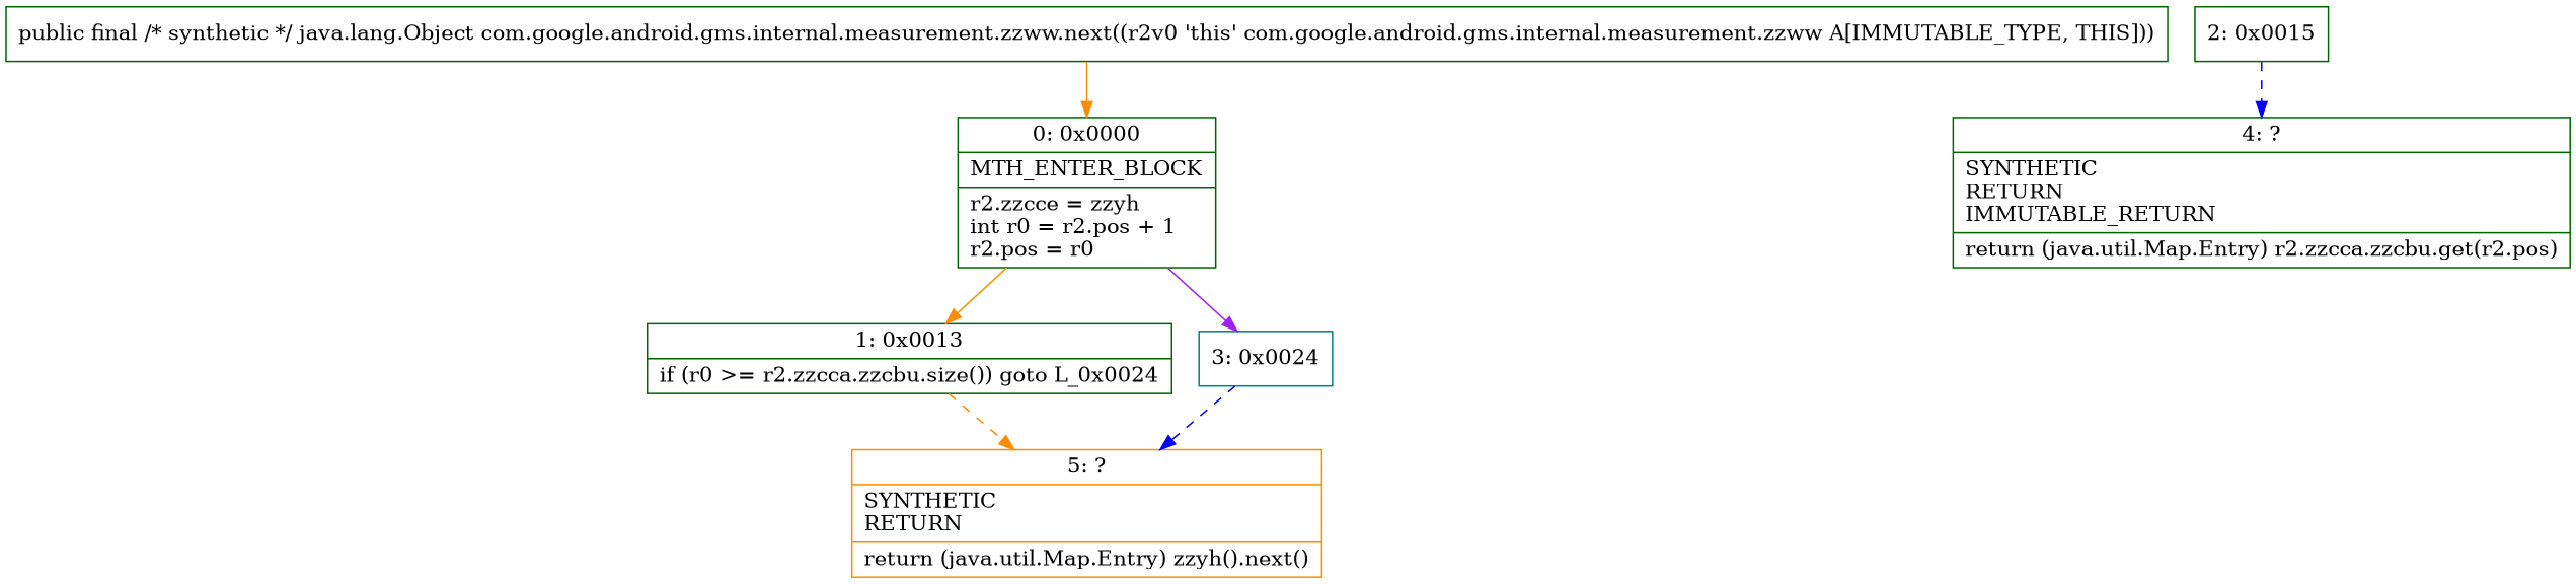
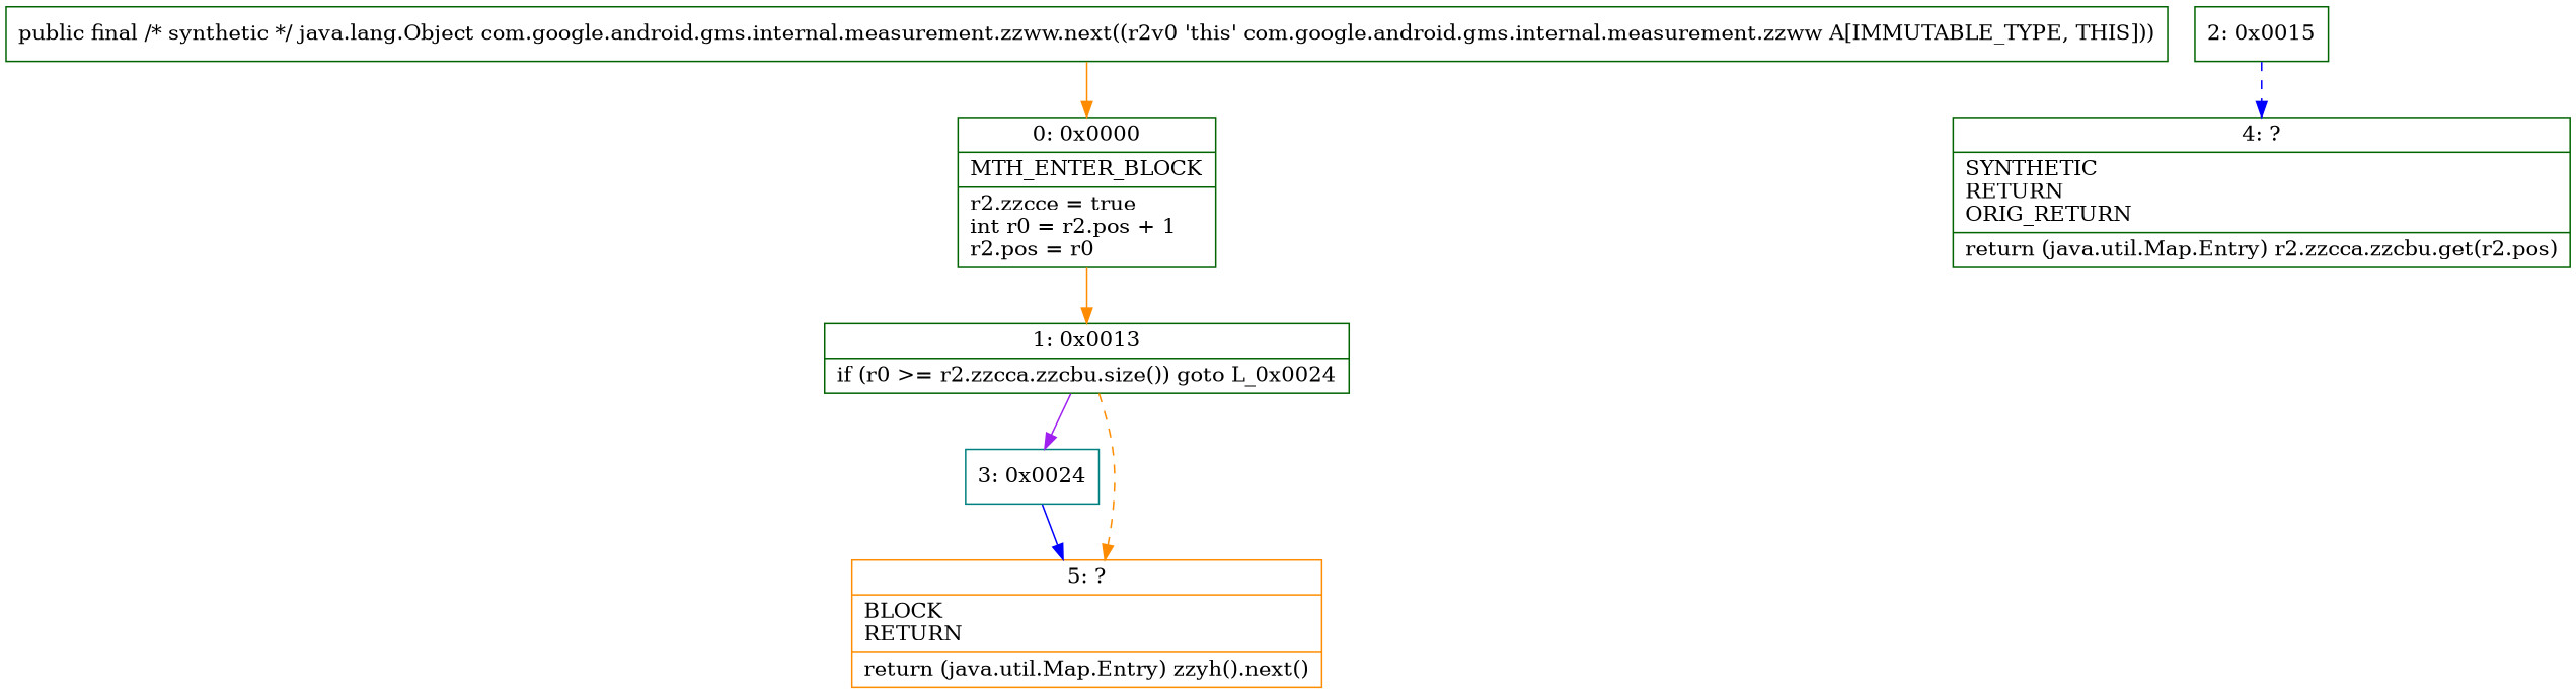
  digraph {
    node [color=darkgreen shape=record]
    edge [color=darkorange style=solid]
-   n1 [label="{0\:\ 0x0000|MTH_ENTER_BLOCK\l|r2.zzcce = zzyh\lint r0 = r2.pos + 1\lr2.pos = r0\l}"]
+   n1 [label="{0\:\ 0x0000|MTH_ENTER_BLOCK\l|r2.zzcce = true\lint r0 = r2.pos + 1\lr2.pos = r0\l}"]
    n2 [label="{1\:\ 0x0013|if (r0 \>= r2.zzcca.zzcbu.size()) goto L_0x0024\l}"]
    n3 [color=teal label="{3\:\ 0x0024}"]
-   n4 [color=darkorange label="{5\:\ ?|SYNTHETIC\lRETURN\l|return (java.util.Map.Entry) zzyh().next()\l}"]
+   n4 [color=darkorange label="{5\:\ ?|BLOCK\lRETURN\l|return (java.util.Map.Entry) zzyh().next()\l}"]
    n5 [label="{2\:\ 0x0015}"]
-   n6 [label="{4\:\ ?|SYNTHETIC\lRETURN\lIMMUTABLE_RETURN\l|return (java.util.Map.Entry) r2.zzcca.zzcbu.get(r2.pos)\l}"]
+   n6 [label="{4\:\ ?|SYNTHETIC\lRETURN\lORIG_RETURN\l|return (java.util.Map.Entry) r2.zzcca.zzcbu.get(r2.pos)\l}"]
    n7 [label="{public final \/* synthetic *\/ java.lang.Object com.google.android.gms.internal.measurement.zzww.next((r2v0 'this' com.google.android.gms.internal.measurement.zzww A[IMMUTABLE_TYPE, THIS])) }"]
    n1 -> n2
-   n1 -> n3 [color=purple]
+   n2 -> n3 [color=purple]
    n2 -> n4 [style=dashed]
-   n3 -> n4 [color=blue style=dashed]
+   n3 -> n4 [color=blue]
    n5 -> n6 [color=blue style=dashed]
    n7 -> n1
  }
